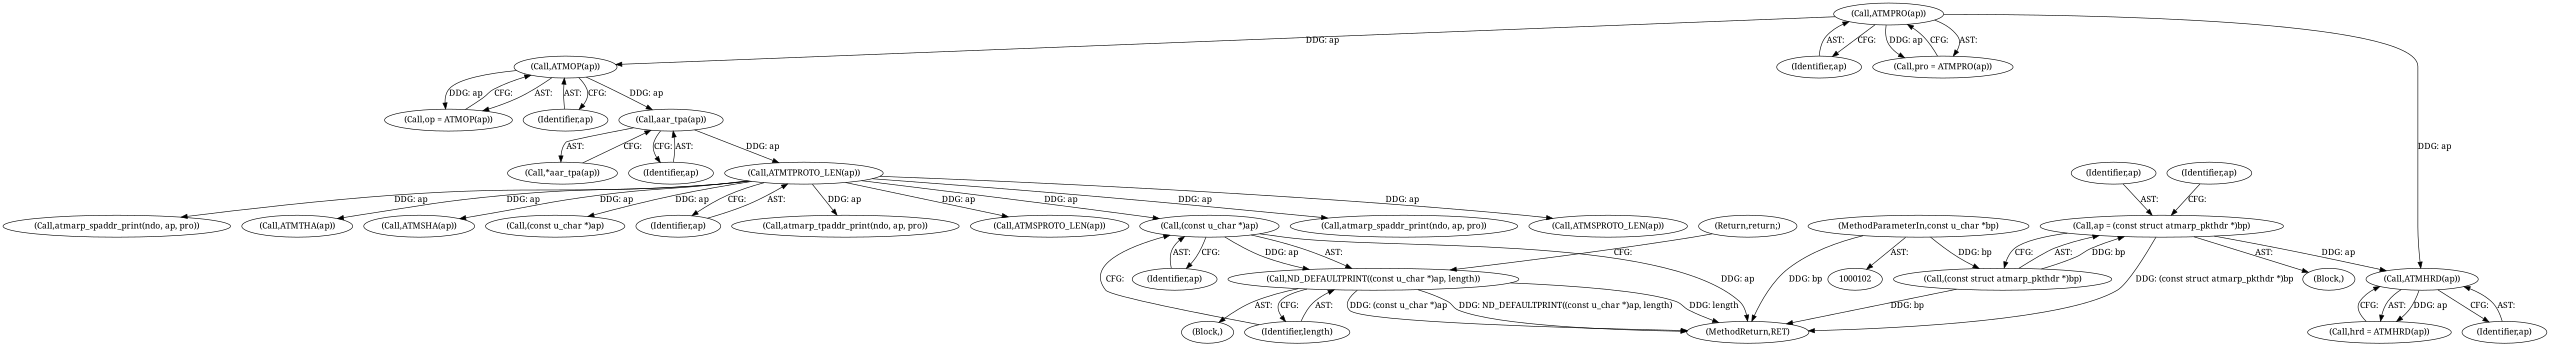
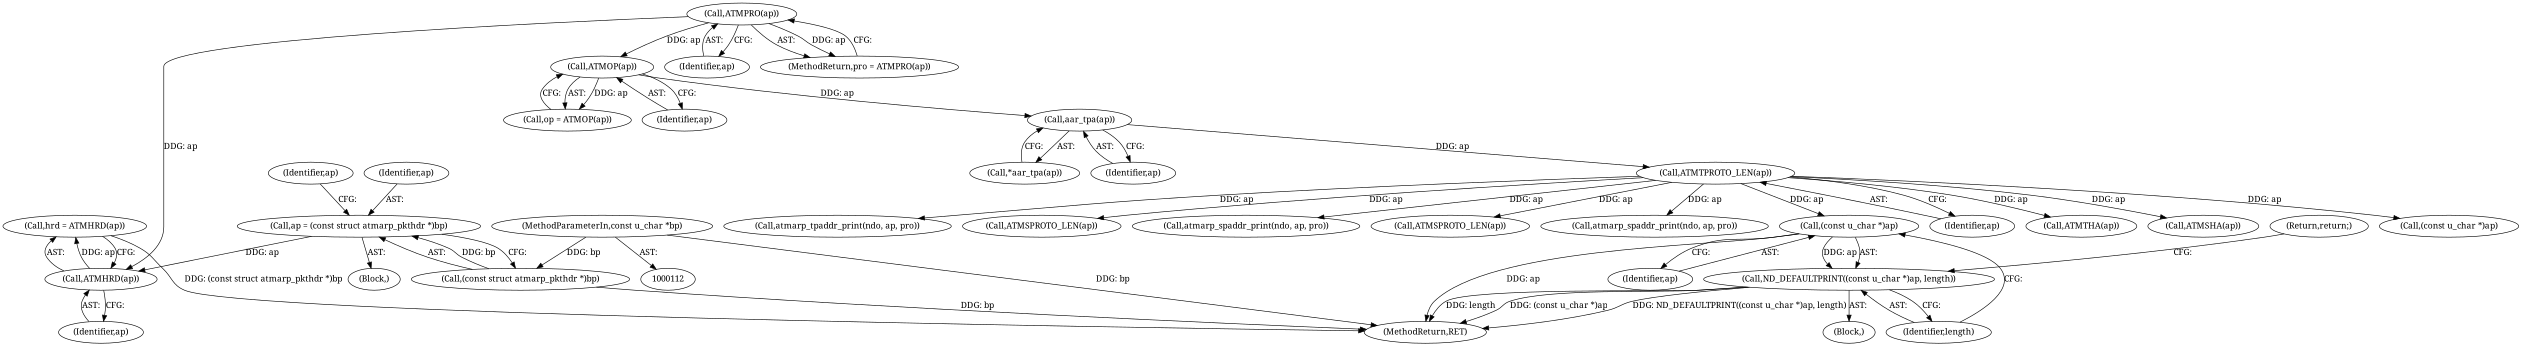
  digraph {
    fontname="Noto Serif"
    node [fontname="Noto Serif"]
    edge [fontname="Noto Serif"]
    n1 [label="(Call,(const u_char *)ap)"]
    n2 [label="(Call,ND_DEFAULTPRINT((const u_char *)ap, length))"]
    n3 [label="(Identifier,ap)"]
    n4 [label="(MethodReturn,RET)"]
    n5 [label="(Block,)"]
    n6 [label="(Identifier,length)"]
    n7 [label="(Call,ATMTPROTO_LEN(ap))"]
    n8 [label="(Call,atmarp_spaddr_print(ndo, ap, pro))"]
    n9 [label="(Call,ATMSPROTO_LEN(ap))"]
    n10 [label="(Call,atmarp_spaddr_print(ndo, ap, pro))"]
    n11 [label="(Call,ATMTHA(ap))"]
    n12 [label="(Call,ATMSHA(ap))"]
    n13 [label="(Call,(const u_char *)ap)"]
    n14 [label="(Identifier,ap)"]
    n15 [label="(Call,atmarp_tpaddr_print(ndo, ap, pro))"]
    n16 [label="(Call,ATMSPROTO_LEN(ap))"]
    n17 [label="(Call,aar_tpa(ap))"]
    n18 [label="(Call,*aar_tpa(ap))"]
    n19 [label="(Identifier,ap)"]
    n20 [label="(Call,ATMOP(ap))"]
    n21 [label="(Call,op = ATMOP(ap))"]
    n22 [label="(Identifier,ap)"]
    n23 [label="(Call,ATMPRO(ap))"]
    n24 [label="(Identifier,ap)"]
-   n25 [label="(Call,pro = ATMPRO(ap))"]
+   n25 [label="(MethodReturn,pro = ATMPRO(ap))"]
    n26 [label="(Call,ATMHRD(ap))"]
    n27 [label="(Call,hrd = ATMHRD(ap))"]
    n28 [label="(Identifier,ap)"]
    n29 [label="(Call,ap = (const struct atmarp_pkthdr *)bp)"]
    n30 [label="(Call,(const struct atmarp_pkthdr *)bp)"]
    n31 [label="(Block,)"]
    n32 [label="(MethodParameterIn,const u_char *bp)"]
-   1000102
+   1000102 [label=1000112]
    n34 [label="(Identifier,ap)"]
    n35 [label="(Identifier,ap)"]
    n36 [label="(Return,return;)"]
    n1 -> n2 [label="AST: "]
    n1 -> n2 [label="DDG: ap"]
    n1 -> n3 [label="CFG: "]
    n1 -> n4 [label="DDG: ap"]
    n2 -> n4 [label="DDG: length"]
    n2 -> n4 [label="DDG: (const u_char *)ap"]
    n2 -> n4 [label="DDG: ND_DEFAULTPRINT((const u_char *)ap, length)"]
    n2 -> n5 [label="AST: "]
    n2 -> n6 [label="CFG: "]
    n3 -> n1 [label="AST: "]
    n6 -> n1 [label="CFG: "]
    n6 -> n2 [label="AST: "]
    n7 -> n1 [label="DDG: ap"]
    n7 -> n8 [label="DDG: ap"]
    n7 -> n9 [label="DDG: ap"]
    n7 -> n10 [label="DDG: ap"]
    n7 -> n11 [label="DDG: ap"]
    n7 -> n12 [label="DDG: ap"]
    n7 -> n13 [label="DDG: ap"]
    n7 -> n14 [label="CFG: "]
    n7 -> n15 [label="DDG: ap"]
    n7 -> n16 [label="DDG: ap"]
    n14 -> n7 [label="AST: "]
    n17 -> n7 [label="DDG: ap"]
    n17 -> n18 [label="AST: "]
    n17 -> n19 [label="CFG: "]
    n18 -> n17 [label="CFG: "]
    n19 -> n17 [label="AST: "]
    n20 -> n17 [label="DDG: ap"]
    n20 -> n21 [label="AST: "]
    n20 -> n21 [label="DDG: ap"]
    n20 -> n22 [label="CFG: "]
    n21 -> n20 [label="CFG: "]
    n22 -> n20 [label="AST: "]
    n23 -> n20 [label="DDG: ap"]
    n23 -> n24 [label="CFG: "]
    n23 -> n25 [label="AST: "]
    n23 -> n25 [label="DDG: ap"]
    n23 -> n26 [label="DDG: ap"]
    n24 -> n23 [label="AST: "]
    n25 -> n23 [label="CFG: "]
    n26 -> n27 [label="AST: "]
    n26 -> n27 [label="DDG: ap"]
    n26 -> n28 [label="CFG: "]
    n27 -> n26 [label="CFG: "]
    n28 -> n26 [label="AST: "]
-   n29 -> n4 [label="DDG: (const struct atmarp_pkthdr *)bp"]
+   n27 -> n4 [label="DDG: (const struct atmarp_pkthdr *)bp"]
    n29 -> n26 [label="DDG: ap"]
    n29 -> n30 [label="CFG: "]
    n29 -> n31 [label="AST: "]
    n30 -> n4 [label="DDG: bp"]
    n30 -> n29 [label="AST: "]
    n30 -> n29 [label="DDG: bp"]
    n32 -> n4 [label="DDG: bp"]
    n32 -> n30 [label="DDG: bp"]
    n32 -> 1000102 [label="AST: "]
    n34 -> n29 [label="CFG: "]
    n35 -> n29 [label="AST: "]
    n36 -> n2 [label="CFG: "]
  }
